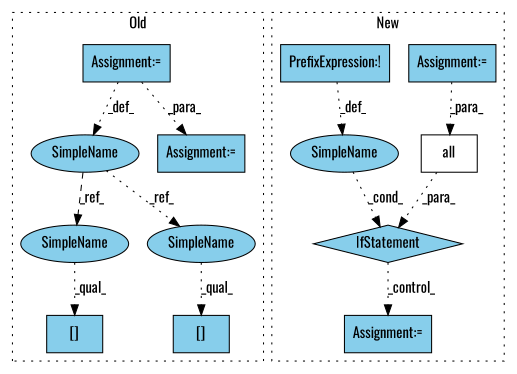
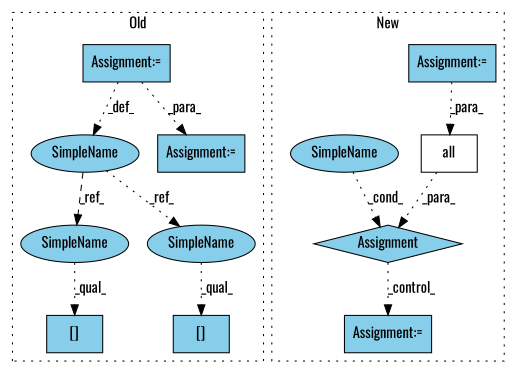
  digraph {
    fontname=Oswald
    node [a=42 fillcolor=skyblue fontname=Oswald l=1 shape=box style=filled]
    edge [fontname=Oswald style=dotted]
    n1 [a=2 l="7,1" label="[]" s="4611,4635"]
    n2 [l=6 label=SimpleName s=4402 shape=ellipse]
    n3 [a=2 l="7,1" label="[]" s="4581,4606"]
    n4 [a=7 label="Assignment:=" s=4408]
    n5 [a=7 label="Assignment:=" s=4567]
    n6 [l=6 label=SimpleName s=4611 shape=ellipse]
    n7 [l=6 label=SimpleName s=4581 shape=ellipse]
    n8 [a=32 fillcolor=white l="17,-5" label=all s="4422,4571"]
-   n9 [a=25 l="4,2" label=IfStatement s="4417,4566" shape=diamond]
+   n9 [a=25 l="4,2" label=Assignment s="4417,4566" shape=diamond]
    n10 [a=7 l=2 label="Assignment:=" s=4602]
    n11 [label=SimpleName shape=ellipse l=""]
    n12 [a=7 label="Assignment:=" s=4355]
-   n13 [a=38 label="PrefixExpression:!" s=4421]
    subgraph cluster_1 {
      label=Old
      style=dotted
      n1
      n2
      n3
      n4
      n5
      n6
      n7
    }
    subgraph cluster_2 {
      label=New
      style=dotted
      n8
      n9
      n10
      n11
      n12
-     n13
    }
    n2 -> n6 [label=_ref_ style=dashed]
    n2 -> n7 [label=_ref_]
    n4 -> n2 [label=_def_]
    n4 -> n5 [label=_para_]
    n6 -> n1 [label=_qual_]
    n7 -> n3 [label=_qual_]
    n8 -> n9 [label=_para_]
    n9 -> n10 [label=_control_]
    n11 -> n9 [label=_cond_]
    n12 -> n8 [label=_para_]
-   n13 -> n11 [label=_def_]
  }
